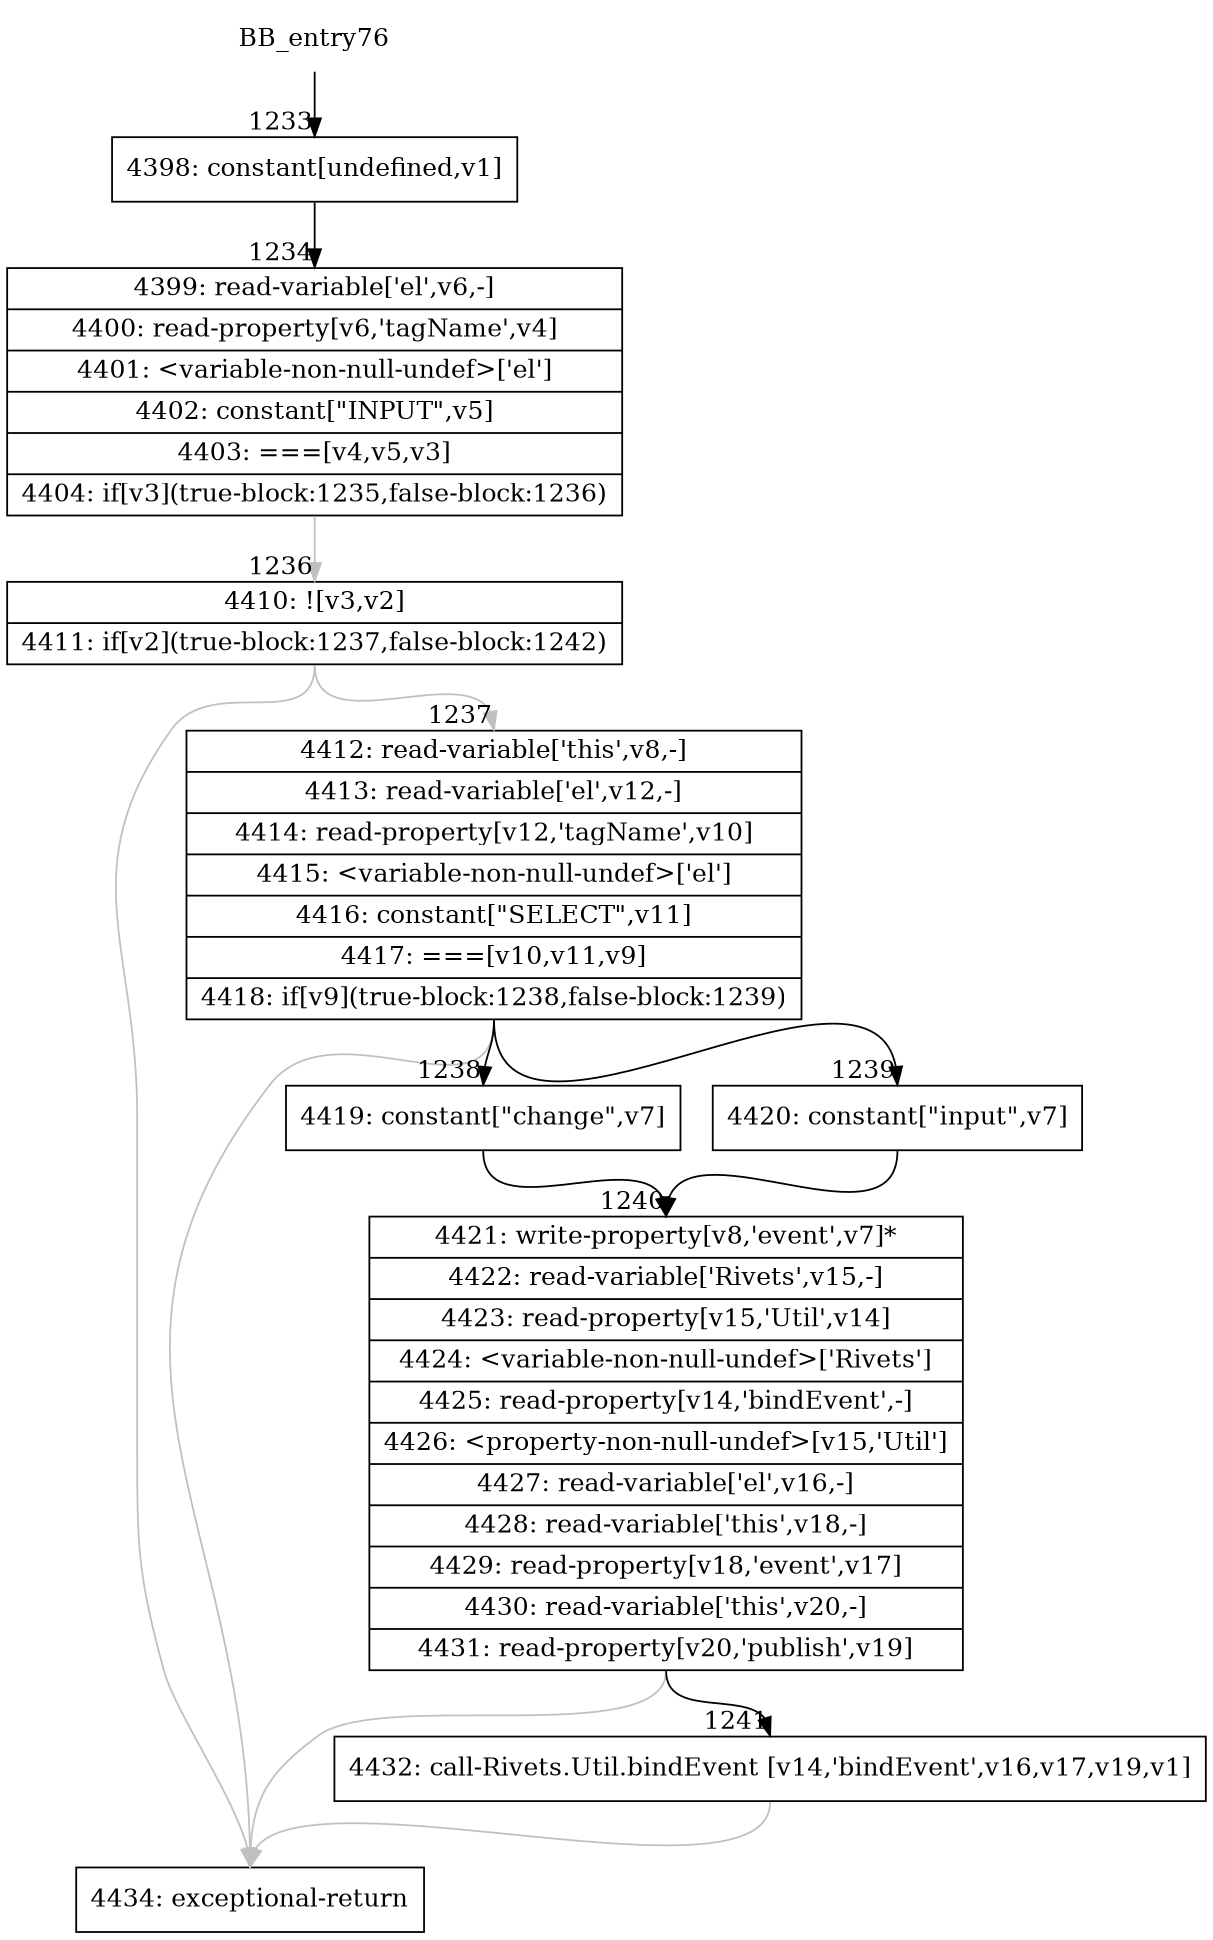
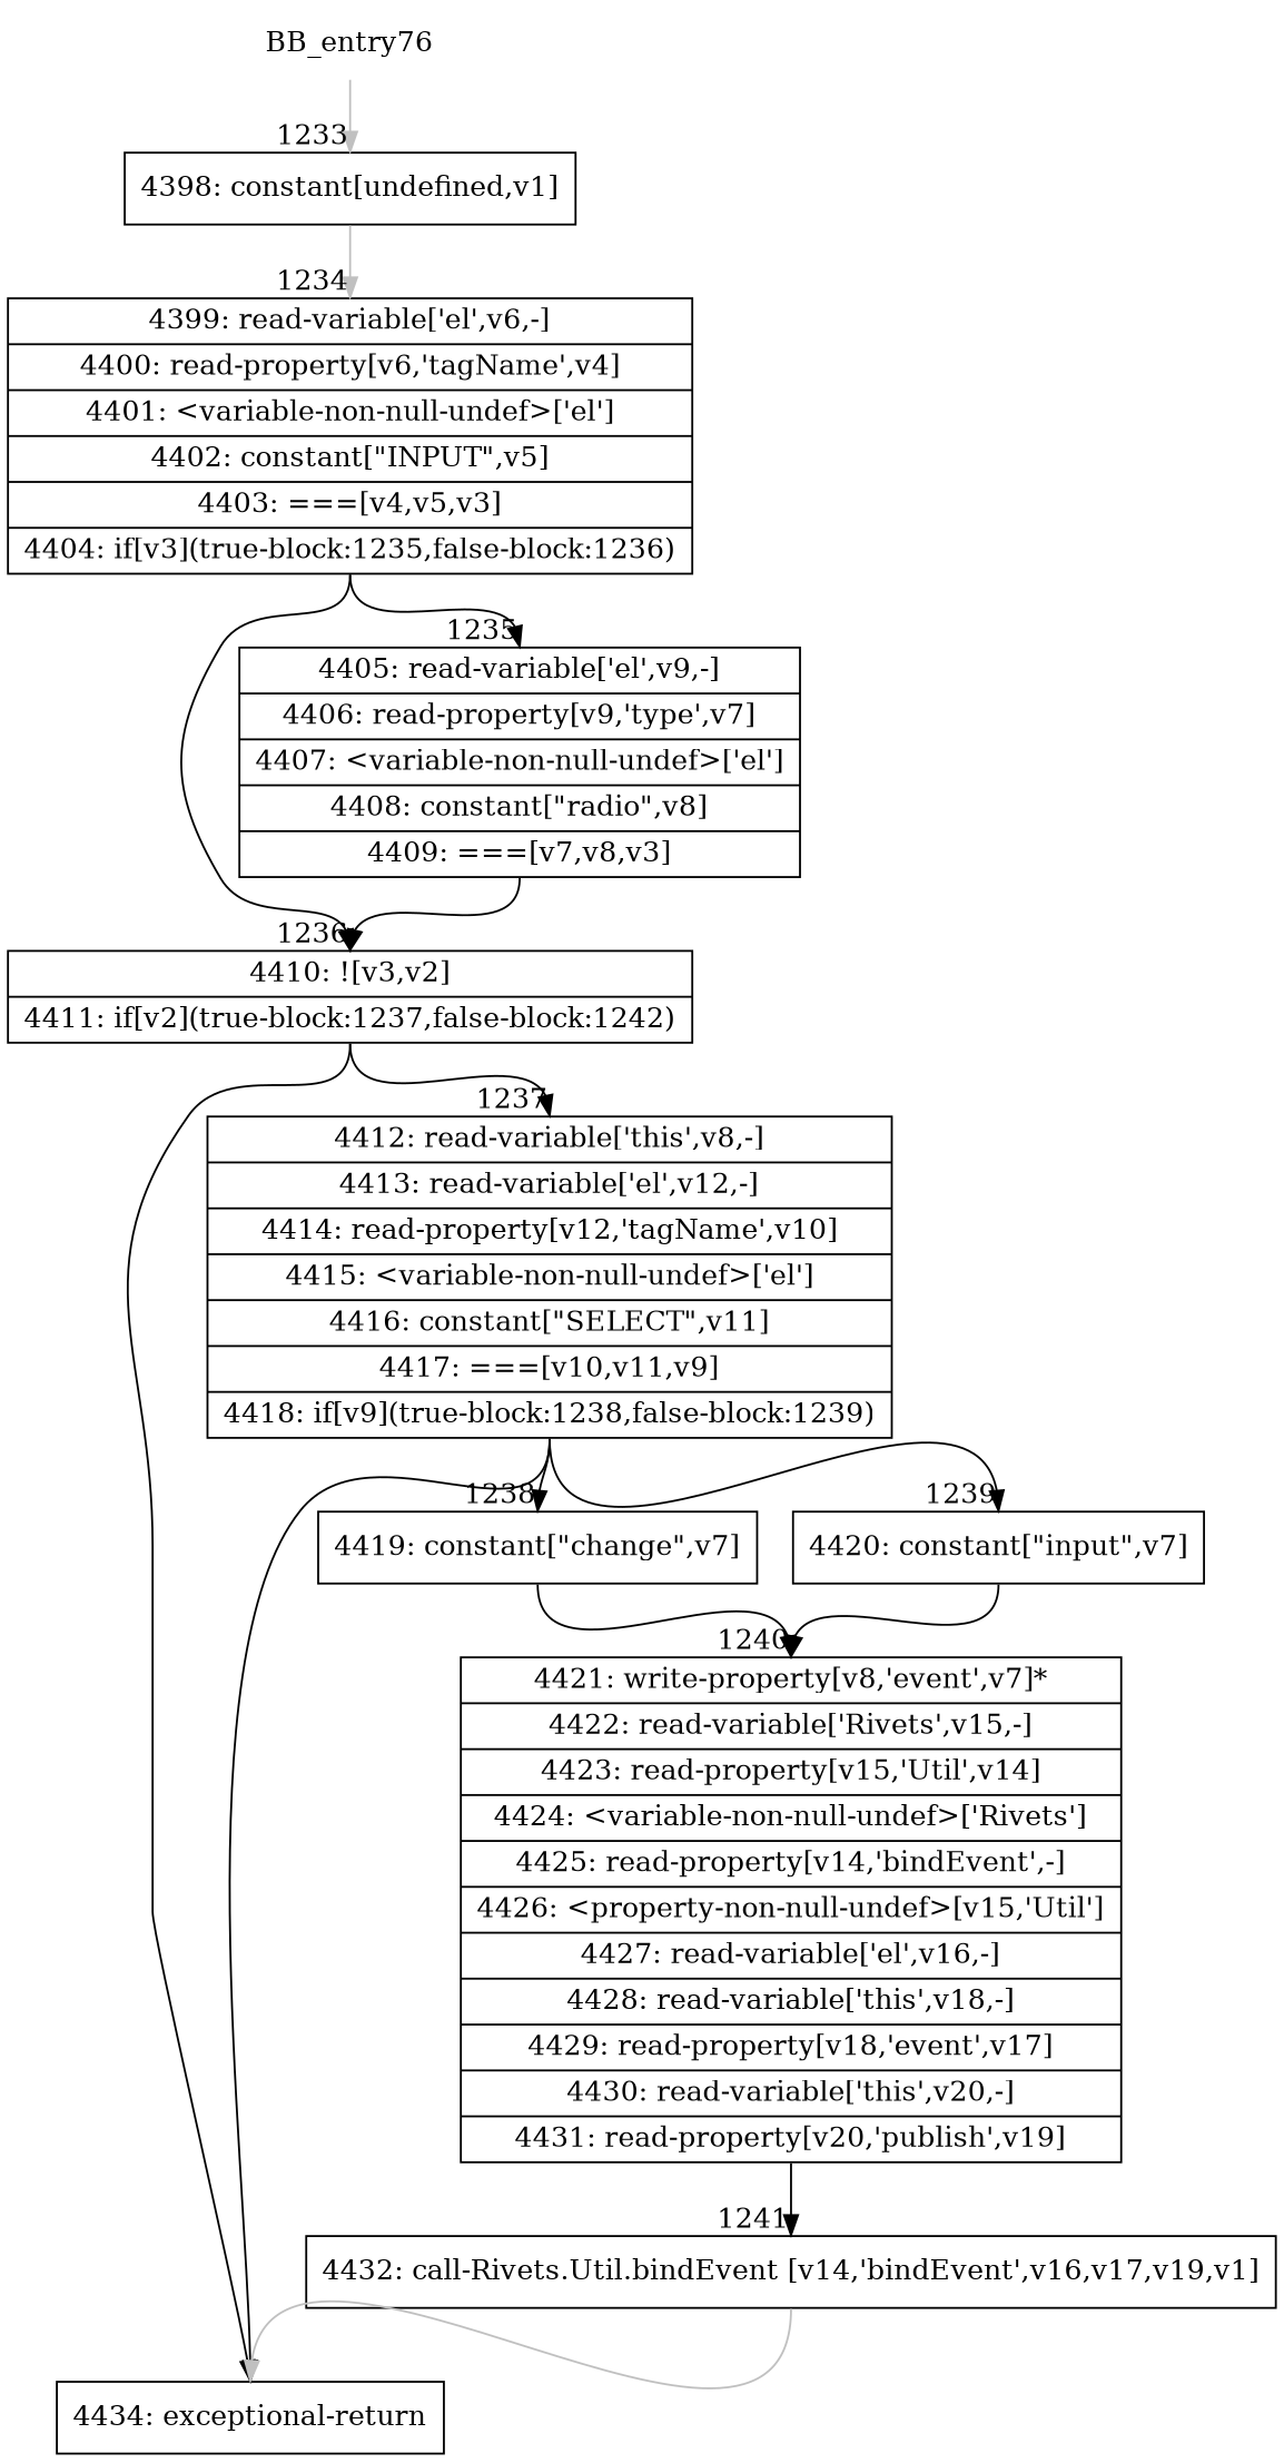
  digraph {
    rankdir=TD
    node [shape=record]
    edge [headport=n tailport=s]
    n1 [label=BB_entry76 shape=none]
    n2 [label="{4398: constant[undefined,v1]}"]
    n3 [label="{4399: read-variable['el',v6,-]|4400: read-property[v6,'tagName',v4]|4401: \<variable-non-null-undef\>['el']|4402: constant[\"INPUT\",v5]|4403: ===[v4,v5,v3]|4404: if[v3](true-block:1235,false-block:1236)}"]
    n4 [label="{4410: ![v3,v2]|4411: if[v2](true-block:1237,false-block:1242)}"]
+   n5 [label="{4405: read-variable['el',v9,-]|4406: read-property[v9,'type',v7]|4407: \<variable-non-null-undef\>['el']|4408: constant[\"radio\",v8]|4409: ===[v7,v8,v3]}"]
    n6 [label="{4434: exceptional-return}"]
    n7 [label="{4412: read-variable['this',v8,-]|4413: read-variable['el',v12,-]|4414: read-property[v12,'tagName',v10]|4415: \<variable-non-null-undef\>['el']|4416: constant[\"SELECT\",v11]|4417: ===[v10,v11,v9]|4418: if[v9](true-block:1238,false-block:1239)}"]
    n8 [label="{4419: constant[\"change\",v7]}"]
    n9 [label="{4420: constant[\"input\",v7]}"]
    n10 [label="{4421: write-property[v8,'event',v7]*|4422: read-variable['Rivets',v15,-]|4423: read-property[v15,'Util',v14]|4424: \<variable-non-null-undef\>['Rivets']|4425: read-property[v14,'bindEvent',-]|4426: \<property-non-null-undef\>[v15,'Util']|4427: read-variable['el',v16,-]|4428: read-variable['this',v18,-]|4429: read-property[v18,'event',v17]|4430: read-variable['this',v20,-]|4431: read-property[v20,'publish',v19]}"]
    n11 [label="{4432: call-Rivets.Util.bindEvent [v14,'bindEvent',v16,v17,v19,v1]}"]
-   n1 -> n2 [headlabel="    1233"]
-   n2 -> n3 [headlabel="      1234"]
-   n3 -> n4 [headlabel="      1236" color=gray]
-   n4 -> n6 [color=gray]
-   n4 -> n7 [headlabel="      1237" color=gray]
-   n7 -> n6 [color=gray]
+   n1 -> n2 [headlabel="    1233" color=gray]
+   n2 -> n3 [headlabel="      1234" color=gray]
+   n3 -> n4 [headlabel="      1236"]
+   n3 -> n5 [headlabel="      1235"]
+   n4 -> n6 [color=black]
+   n4 -> n7 [headlabel="      1237"]
+   n5 -> n4
+   n7 -> n6 [color=black]
    n7 -> n8 [headlabel="      1238"]
    n7 -> n9 [headlabel="      1239"]
    n8 -> n10 [headlabel="      1240"]
    n9 -> n10
-   n10 -> n6 [color=gray]
    n10 -> n11 [headlabel="      1241"]
    n11 -> n6 [color=gray]
  }
